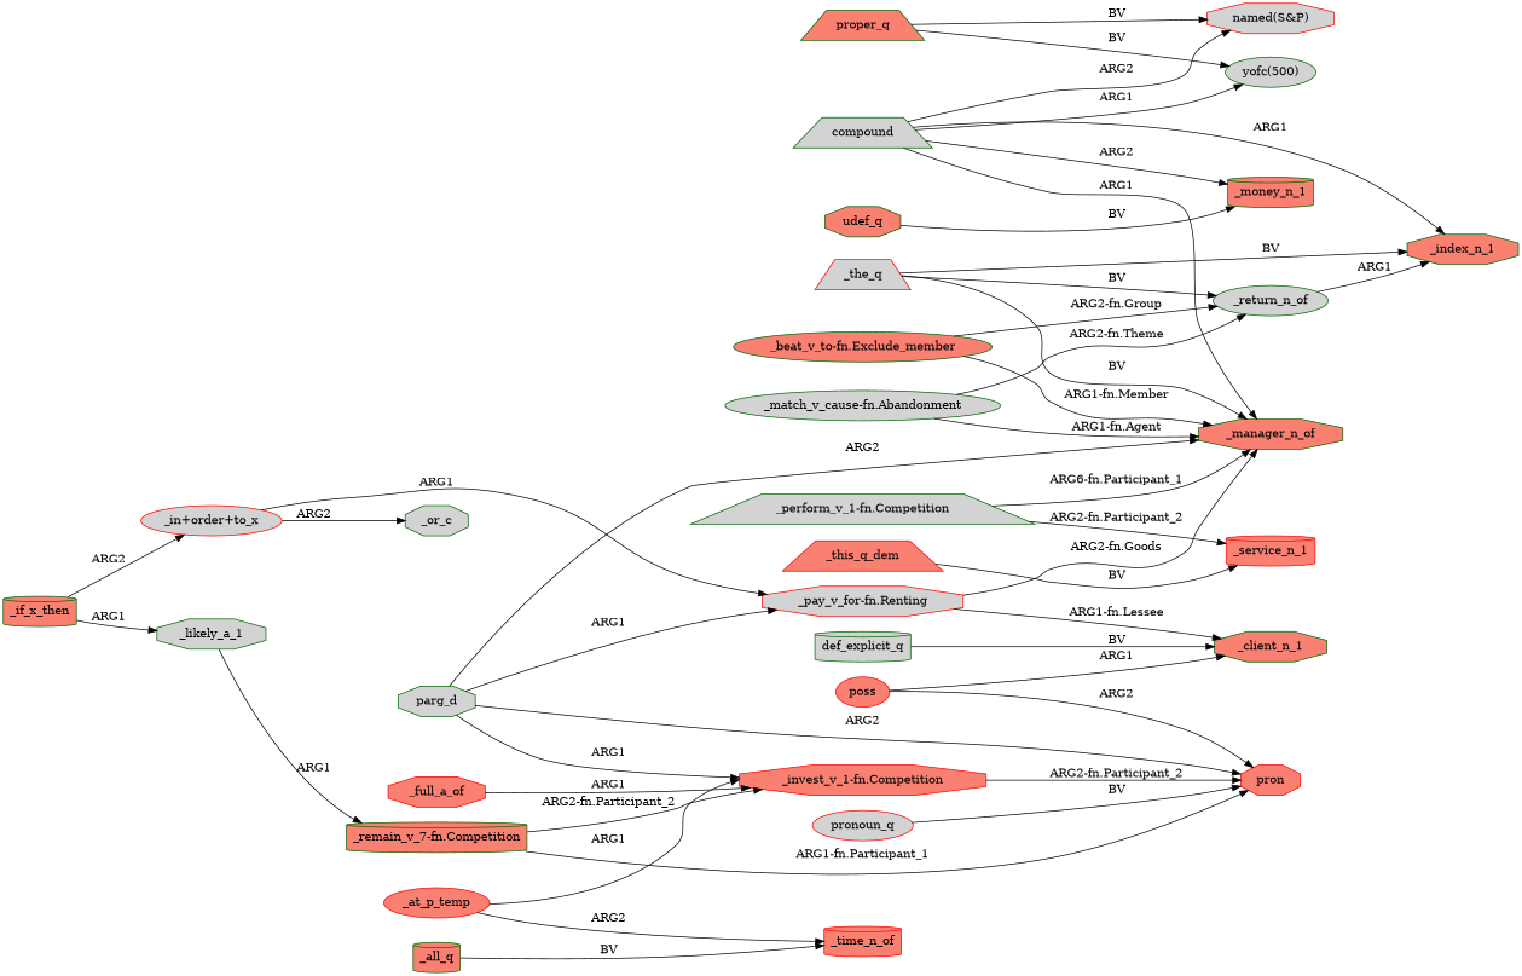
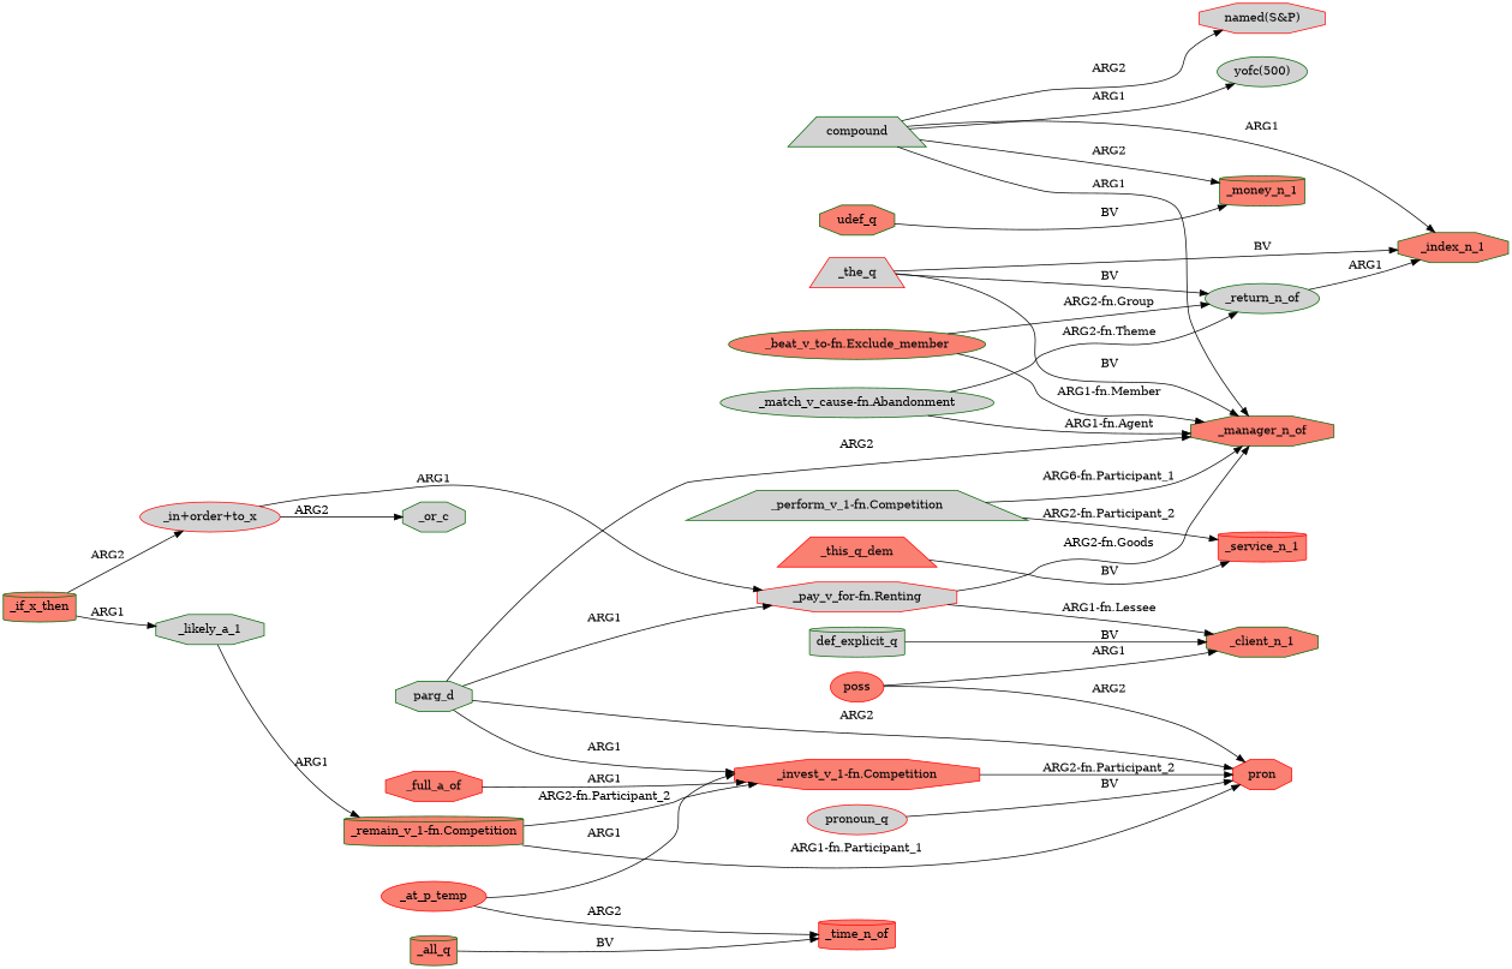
  digraph {
    rankdir=LR
    node [color=darkgreen fillcolor=salmon shape=octagon style=filled]
    compound [fillcolor=lightgrey shape=trapezium]
    "named(S&P)" [color=red fillcolor=lightgrey]
    "yofc(500)" [fillcolor=lightgrey shape=ellipse]
    _index_n_1
    _manager_n_of
    _money_n_1 [shape=cylinder]
    parg_d [fillcolor=lightgrey]
    "_pay_v_for-fn.Renting" [color=red fillcolor=lightgrey]
    pron [color=red]
    "_invest_v_1-fn.Competition" [color=red]
    _client_n_1
    poss [color=red shape=ellipse]
-   proper_q [shape=trapezium]
    _the_q [color=red fillcolor=lightgrey shape=trapezium]
    _return_n_of [fillcolor=lightgrey shape=ellipse]
    _if_x_then [shape=cylinder]
    "_in+order+to_x" [color=red fillcolor=lightgrey shape=ellipse]
    _likely_a_1 [fillcolor=lightgrey]
    _or_c [fillcolor=lightgrey]
-   "_remain_v_1-fn.Competition" [shape=cylinder label="_remain_v_7-fn.Competition"]
+   "_remain_v_1-fn.Competition" [shape=cylinder]
    pronoun_q [color=red fillcolor=lightgrey shape=ellipse]
    _all_q [shape=cylinder]
    _time_n_of [color=red shape=cylinder]
    "_perform_v_1-fn.Competition" [fillcolor=lightgrey shape=trapezium]
    _service_n_1 [color=red shape=cylinder]
    _full_a_of [color=red]
    udef_q
    _at_p_temp [color=red shape=ellipse]
    "_beat_v_to-fn.Exclude_member" [shape=ellipse]
    "_match_v_cause-fn.Abandonment" [fillcolor=lightgrey shape=ellipse]
    _this_q_dem [color=red shape=trapezium]
    def_explicit_q [fillcolor=lightgrey shape=cylinder]
    compound -> "named(S&P)" [label=ARG2]
    compound -> "yofc(500)" [label=ARG1]
    compound -> _index_n_1 [label=ARG1]
    compound -> _manager_n_of [label=ARG1]
    compound -> _money_n_1 [label=ARG2]
    parg_d -> _manager_n_of [label=ARG2]
    parg_d -> "_pay_v_for-fn.Renting" [label=ARG1]
    parg_d -> pron [label=ARG2]
    parg_d -> "_invest_v_1-fn.Competition" [label=ARG1]
    "_pay_v_for-fn.Renting" -> _manager_n_of [label="ARG2-fn.Goods"]
    "_pay_v_for-fn.Renting" -> _client_n_1 [label="ARG1-fn.Lessee"]
    "_invest_v_1-fn.Competition" -> pron [label="ARG2-fn.Participant_2"]
    poss -> pron [label=ARG2]
    poss -> _client_n_1 [label=ARG1]
-   proper_q -> "named(S&P)" [label=BV]
-   proper_q -> "yofc(500)" [label=BV]
    _the_q -> _index_n_1 [label=BV]
    _the_q -> _manager_n_of [label=BV]
    _the_q -> _return_n_of [label=BV]
    _return_n_of -> _index_n_1 [label=ARG1]
    _if_x_then -> "_in+order+to_x" [label=ARG2]
    _if_x_then -> _likely_a_1 [label=ARG1]
    "_in+order+to_x" -> "_pay_v_for-fn.Renting" [label=ARG1]
    "_in+order+to_x" -> _or_c [label=ARG2]
    _likely_a_1 -> "_remain_v_1-fn.Competition" [label=ARG1]
    "_remain_v_1-fn.Competition" -> pron [label="ARG1-fn.Participant_1"]
    "_remain_v_1-fn.Competition" -> "_invest_v_1-fn.Competition" [label="ARG2-fn.Participant_2"]
    pronoun_q -> pron [label=BV]
    _all_q -> _time_n_of [label=BV]
    "_perform_v_1-fn.Competition" -> _manager_n_of [label="ARG6-fn.Participant_1"]
    "_perform_v_1-fn.Competition" -> _service_n_1 [label="ARG2-fn.Participant_2"]
    _full_a_of -> "_invest_v_1-fn.Competition" [label=ARG1]
    udef_q -> _money_n_1 [label=BV]
    _at_p_temp -> "_invest_v_1-fn.Competition" [label=ARG1]
    _at_p_temp -> _time_n_of [label=ARG2]
    "_beat_v_to-fn.Exclude_member" -> _manager_n_of [label="ARG1-fn.Member"]
    "_beat_v_to-fn.Exclude_member" -> _return_n_of [label="ARG2-fn.Group"]
    "_match_v_cause-fn.Abandonment" -> _manager_n_of [label="ARG1-fn.Agent"]
    "_match_v_cause-fn.Abandonment" -> _return_n_of [label="ARG2-fn.Theme"]
    _this_q_dem -> _service_n_1 [label=BV]
    def_explicit_q -> _client_n_1 [label=BV]
  }
